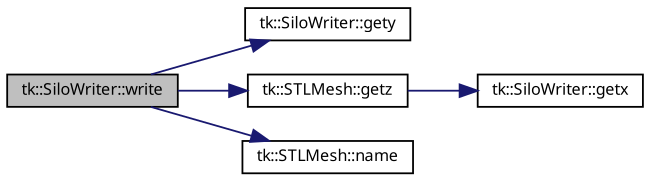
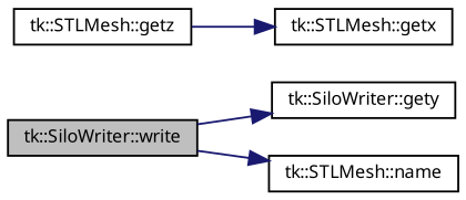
  digraph {
    rankdir=LR
    node [color=black fontname="sans-serif" fontsize=9 shape=record]
    edge [color=midnightblue fontname="sans-serif" fontsize=9 labelfontname="sans-serif" labelfontsize=9 style=solid]
    n1 [fillcolor=grey75 fontcolor=black height=0.2 label="tk::SiloWriter::write" style=filled width=0.4]
    n2 [height=0.2 label="tk::SiloWriter::gety" width=0.4]
    n3 [height=0.2 label="tk::STLMesh::getz" width=0.4]
    n4 [height=0.2 label="tk::STLMesh::name" width=0.4]
-   n5 [height=0.2 label="tk::SiloWriter::getx" width=0.4]
+   n5 [height=0.2 label="tk::STLMesh::getx" width=0.4]
    n1 -> n2
-   n1 -> n3
    n1 -> n4
    n3 -> n5
  }
